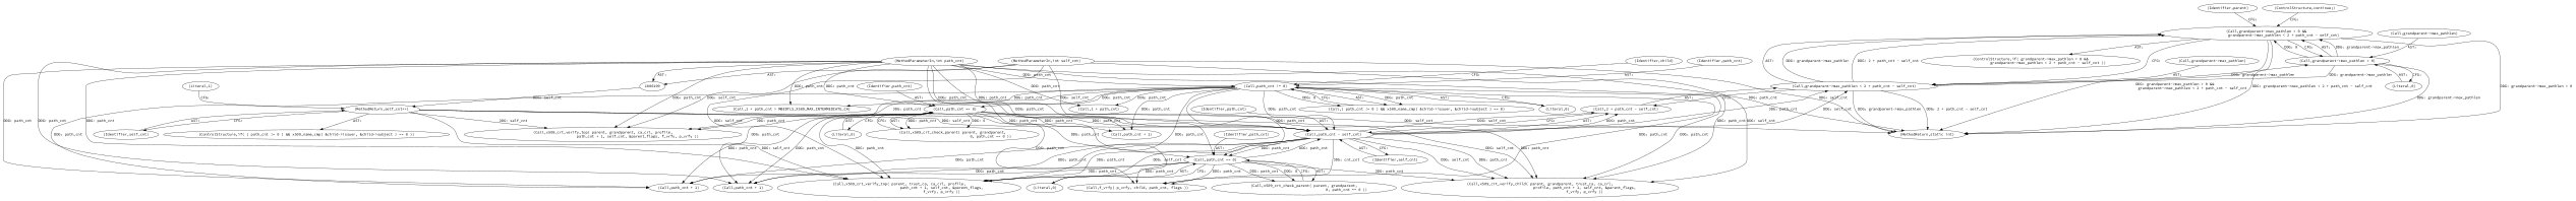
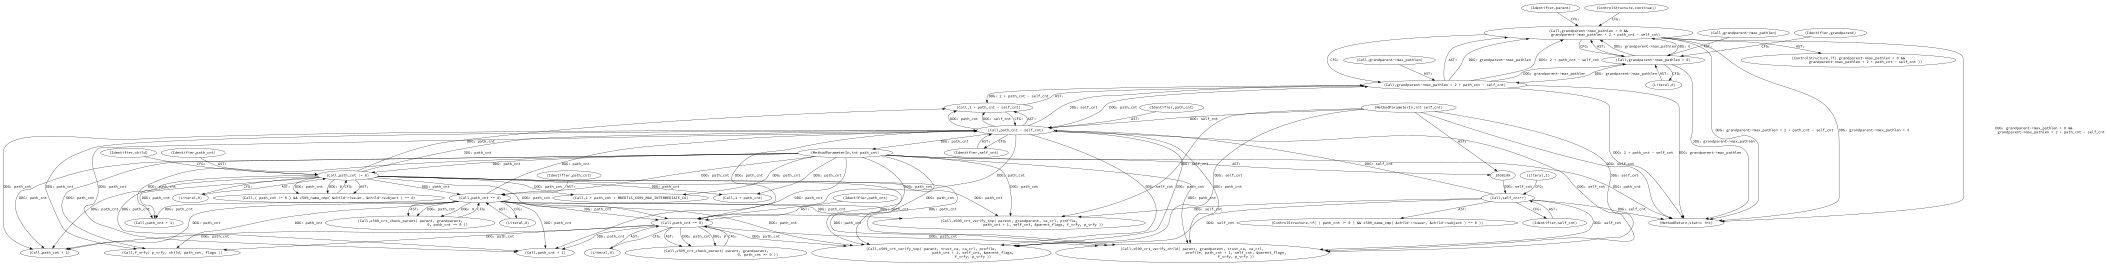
  digraph {
    fontname="Source Code Pro"
    node [fontname="Source Code Pro"]
    edge [fontname="Source Code Pro"]
    n1 [label="(Call,grandparent->max_pathlen > 0 &&\n                grandparent->max_pathlen < 2 + path_cnt - self_cnt)"]
    n2 [label="(Call,grandparent->max_pathlen > 0)"]
    n3 [label="(Call,grandparent->max_pathlen < 2 + path_cnt - self_cnt)"]
    n4 [label="(ControlStructure,if( grandparent->max_pathlen > 0 &&\n                grandparent->max_pathlen < 2 + path_cnt - self_cnt ))"]
    n5 [label="(MethodReturn,static int)"]
    n6 [label="(Literal,0)"]
    n7 [label="(Call,2 + path_cnt - self_cnt)"]
    n8 [label="(Call,path_cnt - self_cnt)"]
    n9 [label="(Call,path_cnt == 0)"]
    n10 [label="(Call,path_cnt + 1)"]
    n11 [label="(Call,path_cnt + 1)"]
    n12 [label="(Identifier,self_cnt)"]
    n13 [label="(Call,x509_crt_verify_top( parent, trust_ca, ca_crl, profile,\n                                       path_cnt + 1, self_cnt, &parent_flags,\n                                       f_vrfy, p_vrfy ))"]
    n14 [label="(Call,f_vrfy( p_vrfy, child, path_cnt, flags ))"]
    n15 [label="(Call,x509_crt_verify_child( parent, grandparent, trust_ca, ca_crl,\n                                         profile, path_cnt + 1, self_cnt, &parent_flags,\n                                         f_vrfy, p_vrfy ))"]
    n16 [label="(Call,x509_crt_check_parent( parent, grandparent,\n                                       0, path_cnt == 0 ))"]
    n17 [label="(Literal,0)"]
    n18 [label="(Call,path_cnt == 0)"]
    n19 [label="(Call,path_cnt + 1)"]
    n20 [label="(Call,x509_crt_verify_top( parent, grandparent, ca_crl, profile,\n                                path_cnt + 1, self_cnt, &parent_flags, f_vrfy, p_vrfy ))"]
    n21 [label="(Literal,0)"]
    n22 [label="(Call,x509_crt_check_parent( parent, grandparent,\n                                   0, path_cnt == 0 ))"]
    n23 [label="(MethodParameterIn,int path_cnt)"]
    n24 [label="(Call,path_cnt != 0)"]
    n25 [label="(Call,1 + path_cnt > MBEDTLS_X509_MAX_INTERMEDIATE_CA)"]
    n26 [label="(Call,1 + path_cnt)"]
    1000109
    n28 [label="(Call,( path_cnt != 0 ) && x509_name_cmp( &child->issuer, &child->subject ) == 0)"]
    n29 [label="(Literal,0)"]
-   n30 [label="(MethodReturn,self_cnt++)"]
+   n30 [label="(Call,self_cnt++)"]
    n31 [label="(Identifier,self_cnt)"]
    n32 [label="(ControlStructure,if( ( path_cnt != 0 ) && x509_name_cmp( &child->issuer, &child->subject ) == 0 ))"]
    n33 [label="(MethodParameterIn,int self_cnt)"]
    n34 [label="(Identifier,child)"]
    n35 [label="(Identifier,parent)"]
    n36 [label="(Identifier,path_cnt)"]
    n37 [label="(Call,grandparent->max_pathlen)"]
    n38 [label="(Identifier,path_cnt)"]
    n39 [label="(Literal,1)"]
+   n40 [label="(Identifier,grandparent)"]
    n41 [label="(Identifier,path_cnt)"]
    n42 [label="(ControlStructure,continue;)"]
    n43 [label="(Call,grandparent->max_pathlen)"]
    n44 [label="(Identifier,path_cnt)"]
    n1 -> n2 [label="CFG: "]
    n1 -> n3 [label="CFG: "]
    n1 -> n4 [label="AST: "]
    n1 -> n5 [label="DDG: grandparent->max_pathlen > 0 &&\n                grandparent->max_pathlen < 2 + path_cnt - self_cnt"]
    n1 -> n5 [label="DDG: grandparent->max_pathlen < 2 + path_cnt - self_cnt"]
    n1 -> n5 [label="DDG: grandparent->max_pathlen > 0"]
    n2 -> n1 [label="AST: "]
    n2 -> n1 [label="DDG: grandparent->max_pathlen"]
    n2 -> n1 [label="DDG: 0"]
    n2 -> n3 [label="DDG: grandparent->max_pathlen"]
    n2 -> n5 [label="DDG: grandparent->max_pathlen"]
    n2 -> n6 [label="CFG: "]
    n3 -> n1 [label="AST: "]
    n3 -> n1 [label="DDG: grandparent->max_pathlen"]
    n3 -> n1 [label="DDG: 2 + path_cnt - self_cnt"]
    n3 -> n2 [label="DDG: grandparent->max_pathlen"]
    n3 -> n5 [label="DDG: grandparent->max_pathlen"]
    n3 -> n5 [label="DDG: 2 + path_cnt - self_cnt"]
-   n3 -> n7 [label="CFG: "]
+   n3 -> n7 [label="DDG: 2 + path_cnt - self_cnt"]
    n6 -> n2 [label="AST: "]
    n7 -> n3 [label="AST: "]
    n7 -> n8 [label="CFG: "]
    n8 -> n3 [label="DDG: path_cnt"]
    n8 -> n3 [label="DDG: self_cnt"]
    n8 -> n7 [label="AST: "]
    n8 -> n7 [label="DDG: path_cnt"]
    n8 -> n7 [label="DDG: self_cnt"]
    n8 -> n9 [label="DDG: path_cnt"]
    n8 -> n10 [label="DDG: path_cnt"]
    n8 -> n11 [label="DDG: path_cnt"]
    n8 -> n12 [label="CFG: "]
    n8 -> n13 [label="DDG: path_cnt"]
    n8 -> n13 [label="DDG: self_cnt"]
-   n8 -> n14 [label="DDG: cnt_cnt"]
+   n8 -> n14 [label="DDG: path_cnt"]
    n8 -> n15 [label="DDG: self_cnt"]
    n8 -> n15 [label="DDG: path_cnt"]
    n9 -> n8 [label="DDG: path_cnt"]
    n9 -> n10 [label="DDG: path_cnt"]
    n9 -> n11 [label="DDG: path_cnt"]
    n9 -> n13 [label="DDG: path_cnt"]
    n9 -> n14 [label="DDG: path_cnt"]
    n9 -> n15 [label="DDG: path_cnt"]
    n9 -> n16 [label="AST: "]
    n9 -> n16 [label="DDG: path_cnt"]
    n9 -> n16 [label="DDG: 0"]
    n9 -> n17 [label="CFG: "]
    n12 -> n8 [label="AST: "]
    n16 -> n9 [label="CFG: "]
    n17 -> n9 [label="AST: "]
    n18 -> n8 [label="DDG: path_cnt"]
    n18 -> n9 [label="DDG: path_cnt"]
    n18 -> n10 [label="DDG: path_cnt"]
    n18 -> n11 [label="DDG: path_cnt"]
    n18 -> n13 [label="DDG: path_cnt"]
    n18 -> n14 [label="DDG: path_cnt"]
    n18 -> n15 [label="DDG: path_cnt"]
    n18 -> n19 [label="DDG: path_cnt"]
    n18 -> n20 [label="DDG: path_cnt"]
    n18 -> n21 [label="CFG: "]
    n18 -> n22 [label="AST: "]
    n18 -> n22 [label="DDG: path_cnt"]
    n18 -> n22 [label="DDG: 0"]
    n21 -> n18 [label="AST: "]
    n22 -> n18 [label="CFG: "]
    n23 -> n5 [label="DDG: path_cnt"]
-   n23 -> n8 [label="DDG: path_cnt"]
+   n8 -> n23 [label="DDG: path_cnt"]
    n23 -> n9 [label="DDG: path_cnt"]
    n23 -> n10 [label="DDG: path_cnt"]
    n23 -> n11 [label="DDG: path_cnt"]
    n23 -> n13 [label="DDG: path_cnt"]
    n23 -> n14 [label="DDG: path_cnt"]
    n23 -> n15 [label="DDG: path_cnt"]
    n23 -> n18 [label="DDG: path_cnt"]
    n23 -> n19 [label="DDG: path_cnt"]
    n23 -> n20 [label="DDG: path_cnt"]
    n23 -> n24 [label="DDG: path_cnt"]
    n23 -> n25 [label="DDG: path_cnt"]
    n23 -> n26 [label="DDG: path_cnt"]
    n23 -> 1000109 [label="AST: "]
    n24 -> n8 [label="DDG: path_cnt"]
    n24 -> n9 [label="DDG: path_cnt"]
    n24 -> n10 [label="DDG: path_cnt"]
    n24 -> n11 [label="DDG: path_cnt"]
    n24 -> n13 [label="DDG: path_cnt"]
-   n24 -> n14 [label="DDG: path_cnt"]
+   n24 -> n7 [label="DDG: path_cnt"]
    n24 -> n15 [label="DDG: path_cnt"]
    n24 -> n18 [label="DDG: path_cnt"]
    n24 -> n19 [label="DDG: path_cnt"]
    n24 -> n20 [label="DDG: path_cnt"]
    n24 -> n25 [label="DDG: path_cnt"]
    n24 -> n26 [label="DDG: path_cnt"]
    n24 -> n28 [label="AST: "]
    n24 -> n28 [label="DDG: path_cnt"]
    n24 -> n28 [label="DDG: 0"]
    n24 -> n29 [label="CFG: "]
    1000109 -> n30 [label="DDG: self_cnt"]
    n28 -> n24 [label="CFG: "]
    n29 -> n24 [label="AST: "]
    n30 -> n5 [label="DDG: self_cnt"]
    n30 -> n8 [label="DDG: self_cnt"]
    n30 -> n13 [label="DDG: self_cnt"]
    n30 -> n15 [label="DDG: self_cnt"]
    n30 -> n20 [label="DDG: self_cnt"]
    n30 -> n31 [label="CFG: "]
    n30 -> n32 [label="AST: "]
    n31 -> n30 [label="AST: "]
    n33 -> n5 [label="DDG: self_cnt"]
    n33 -> n8 [label="DDG: self_cnt"]
    n33 -> n13 [label="DDG: self_cnt"]
    n33 -> n15 [label="DDG: self_cnt"]
    n33 -> n20 [label="DDG: self_cnt"]
    n33 -> 1000109 [label="AST: "]
    n34 -> n24 [label="CFG: "]
    n35 -> n1 [label="CFG: "]
    n36 -> n18 [label="AST: "]
    n37 -> n2 [label="AST: "]
    n38 -> n24 [label="AST: "]
    n39 -> n30 [label="CFG: "]
+   n40 -> n2 [label="CFG: "]
    n41 -> n8 [label="AST: "]
    n42 -> n1 [label="CFG: "]
    n43 -> n3 [label="AST: "]
    n44 -> n9 [label="AST: "]
  }
